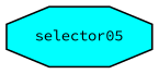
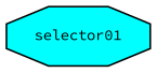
  digraph {
    fontname="Source Code Pro"
    rankdir=LR
-   n1 [fillcolor=cyan fontcolor=black fontname="Source Code Pro" fontsize=9 label=selector05 shape=octagon style=filled]
+   n1 [fillcolor=cyan fontcolor=black fontname="Source Code Pro" fontsize=9 label=selector01 shape=octagon style=filled]
  }
